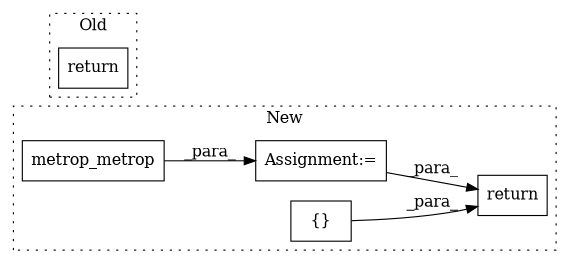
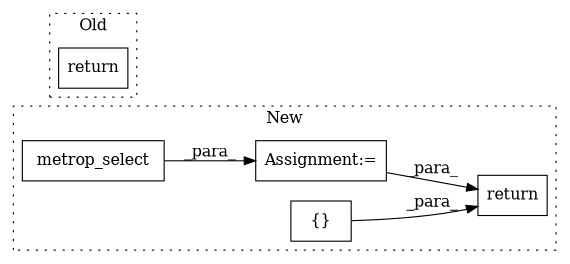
  digraph {
    rankdir=LR
    node [a=41 shape=box]
-   n1 [a=32 l="14,1" label=metrop_metrop s="3735,3760"]
+   n1 [a=32 l="14,1" label=metrop_select s="3735,3760"]
    n2 [a=7 l=1 label="Assignment:=" s=3734]
    n3 [l=12 label=return s=3912]
    n4 [a=4 l="1,1" label="{}" s="3951,3957"]
    n5 [l=7 label=return s=3667]
    subgraph cluster_1 {
      label=New
      style=dotted
      n1
      n2
      n3
      n4
    }
    subgraph cluster_2 {
      label=Old
      style=dotted
      n5
    }
    n1 -> n2 [label=_para_]
    n2 -> n3 [label=_para_]
    n4 -> n3 [label=_para_]
  }
